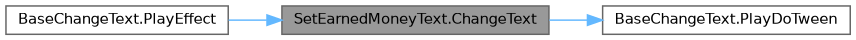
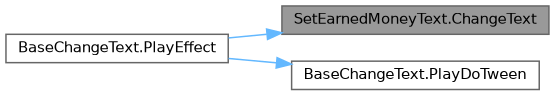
  digraph {
    rankdir=LR
    node [color=grey40 fillcolor=white fontname=Helvetica fontsize=10 shape=box style=filled]
    edge [color=steelblue1 fontname=Helvetica fontsize=10 labelfontname=Helvetica labelfontsize=10 style=solid]
    n1 [color=gray40 fillcolor=grey60 fontcolor=black height=0.2 label="SetEarnedMoneyText.ChangeText" width=0.4]
    n2 [height=0.2 label="BaseChangeText.PlayDoTween" width=0.4]
    n3 [height=0.2 label="BaseChangeText.PlayEffect" width=0.4]
-   n1 -> n2
+   n3 -> n2
    n3 -> n1
  }
